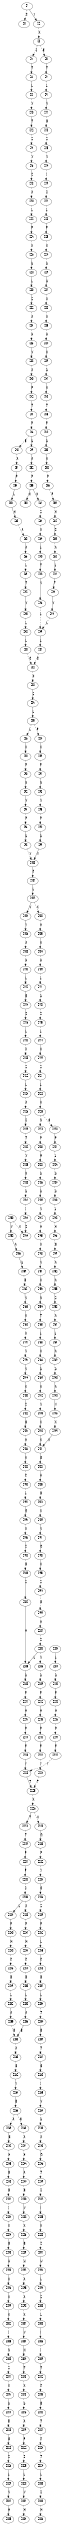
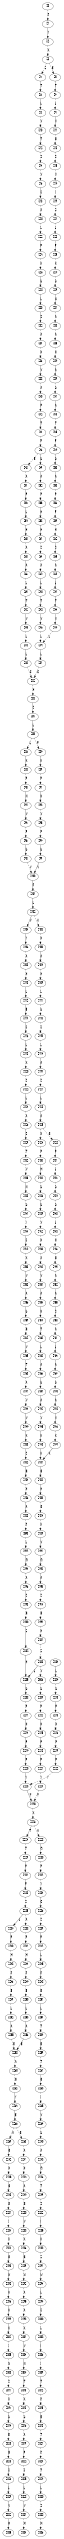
  strict digraph {
    fontname="Patrick Hand"
    node [fontname="Patrick Hand"]
    edge [fontname="Patrick Hand" style=dashed]
    S0
    S1
    S2
    S3
    S4
    S5
    S6
    S7
    S8
    S9
    S10
    S11
    S12
    S13
    S14
    S15
    S16
    S17
    S18
    S19
    S20
    S21
    S22
    S23
    S24
    S25
    S26
    S27
    S28
    S29
    S30
    S31
    S32
    S33
    S34
    S35
    S36
    S37
    S38
    S39
    S40
    S41
    S42
    S43
    S44
    S45
    S46
    S47
    S48
    S49
    S50
    S51
    S52
    S53
    S54
    S55
    S56
    S57
    S58
    S59
    S60
    S61
    S62
    S63
    S64
    S65
    S66
    S67
    S68
    S69
    S70
    S71
    S72
    S73
    S74
    S75
    S76
    S77
    S78
    S79
    S80
    S81
    S82
    S83
    S84
    S85
    S86
    S87
    S88
    S89
    S90
    S91
    S92
    S93
    S94
    S95
    S96
    S97
    S98
    S99
    S100
    S101
    S102
    S103
    S104
    S105
    S106
    S107
    S108
    S109
    S110
    S111
    S112
    S113
    S114
    S115
    S116
    S117
    S118
    S119
    S120
    S121
    S122
    S123
    S124
    S125
    S126
    S127
    S128
    S129
    S130
    S131
    S132
    S133
    S134
    S135
    S136
    S137
    S138
    S139
    S140
    S141
    S142
    S143
    S144
    S145
    S146
    S147
    S148
    S149
    S150
    S151
    S152
    S153
    S154
    S155
    S156
    S157
    S158
    S159
    S160
    S161
    S162
    S163
    S164
    S165
    S166
    S167
    S168
    S169
    S170
    S171
    S172
    S173
    S174
    S175
    S176
    S177
    S178
    S179
    S180
    S181
    S182
    S183
    S184
    S185
    S186
    S187
    S188
    S189
-   S190
+   S190 [label=S590]
    S191
    S192
    S193
    S194
    S195
    S196
    S197
    S198
    S199
    S200
    S201
    S202
    S203
    S205
-   S206
+   S206 [label=S506]
    S204
    S207
    S208
    S209
    S210
    S211
    S212
    S213
    S214
    S215
    S216
    S217
    S218
    S219
    S220
    S221
    S222
    S223
    S224
    S225
    S226
    S227
    S228
    S229
    S230
    S231
    S232
    S233
    S234
    S235
    S236
    S237
    S238
    S239
    S240
    S241
    S242
    S243
    S244
    S245
    S246
    S247
    S248
    S249
    S250
    S251
    S252
    S253
    S254
    S255
    S256
    S257
    S258
    S259
    S260
    S261
    S262
    S263
    S264
    S265
    S266
    S267
    S268
    S269
    S270
    S271
    S272
    S273
    S274
    S275
    S276
    S277
    S278
    S279
    S280
    S281
    S282
    S283
    S284
    S285
    S286
    S287
    S288
    S289
    S290
-   S291 [label=S391]
+   S291
    S292
    S293
    S294
    S295
    S296
    S297
    S298
    S299
    S300
    S301
    S302
    S303
    S304
    S305
    S306
    S307
    S308
    S309
    S310
    S311
    S312
    S313
    S314
    S315
    S316
    S317
    S318
    S319
    S320
    S321
    S322
    S323
    S324
    S325
    S326
    S327
    S328
    S329
    S330
    S331
    S332
    S333
    S334
    S335
    S336
-   S1 -> S0 [label=R]
+   S0 -> S1 [label=R]
    S1 -> S2 [label=Y style=solid]
    S2 -> S3 [label=K]
    S3 -> S4 [label=S]
    S3 -> S5 [label=E]
    S4 -> S6 [label=T style=solid]
    S5 -> S7 [label=T style=solid]
    S6 -> S8 [label=L style=solid]
    S7 -> S9 [label=L]
    S8 -> S10 [label=V]
    S9 -> S11 [label=V style=solid]
    S10 -> S12 [label=T style=solid]
    S11 -> S13 [label=G]
    S12 -> S14 [label=S]
    S13 -> S15 [label=S]
    S14 -> S16 [label=V]
    S15 -> S17 [label=V]
    S16 -> S18 [label=S style=solid]
    S17 -> S19 [label=I]
    S18 -> S20 [label=A]
    S19 -> S21 [label=S]
    S20 -> S22 [label=L]
    S21 -> S23 [label=L]
    S22 -> S24 [label=F style=solid]
    S23 -> S25 [label=F style=solid]
    S24 -> S26 [label=K]
    S25 -> S27 [label=K]
    S26 -> S28 [label=D style=solid]
    S27 -> S29 [label=D]
    S28 -> S30 [label=L style=solid]
    S29 -> S31 [label=W style=solid]
    S30 -> S32 [label=S style=solid]
    S31 -> S33 [label=A]
    S32 -> S34 [label=A]
    S33 -> S35 [label=A]
    S34 -> S36 [label=H]
    S35 -> S37 [label=H]
    S36 -> S38 [label=V style=solid]
    S37 -> S39 [label=A style=solid]
    S38 -> S40 [label=A]
    S39 -> S41 [label=D]
    S40 -> S42 [label=P style=solid]
    S41 -> S43 [label=A style=solid]
    S42 -> S44 [label=T style=solid]
    S43 -> S45 [label=T]
    S44 -> S46 [label=F]
    S45 -> S47 [label=F]
    S46 -> S48 [label=E]
    S46 -> S49 [label=D style=solid]
    S47 -> S50 [label=D style=solid]
    S48 -> S51 [label=A]
    S49 -> S52 [label=A style=solid]
    S50 -> S53 [label=A style=solid]
    S51 -> S54 [label=P style=solid]
    S52 -> S55 [label=P]
    S53 -> S56 [label=P]
    S54 -> S57 [label=L style=solid]
    S55 -> S58 [label=H style=solid]
    S56 -> S59 [label=F]
    S57 -> S60 [label=H style=solid]
-   S55 -> S61 [label=H style=solid]
+   S58 -> S61 [label=H style=solid]
    S59 -> S62 [label=H]
    S60 -> S63 [label=A]
    S61 -> S64 [label=S]
    S62 -> S65 [label=S style=solid]
    S63 -> S66 [label=A style=solid]
    S64 -> S67 [label=A]
    S65 -> S68 [label=A]
    S66 -> S69 [label=L]
    S67 -> S70 [label=L style=solid]
    S68 -> S71 [label=L style=solid]
    S69 -> S72 [label=T style=solid]
    S70 -> S73 [label=T style=solid]
    S71 -> S74 [label=T style=solid]
    S72 -> S75 [label=V style=solid]
    S73 -> S76 [label=V style=solid]
    S74 -> S77 [label=V style=solid]
    S75 -> S78 [label=L]
    S76 -> S79 [label=L]
    S77 -> S79 [label=L]
    S78 -> S80 [label=L style=solid]
    S79 -> S81 [label=L style=solid]
    S80 -> S82 [label=C]
    S81 -> S82 [label=C]
    S82 -> S83 [label=H]
    S83 -> S84 [label=S style=solid]
    S84 -> S85 [label=L style=solid]
    S85 -> S86 [label=L]
    S85 -> S87 [label=F]
    S86 -> S88 [label=K style=solid]
    S87 -> S89 [label=K style=solid]
    S88 -> S90 [label=F]
    S89 -> S91 [label=F]
    S90 -> S92 [label=N style=solid]
    S91 -> S93 [label=N style=solid]
    S92 -> S94 [label=V style=solid]
    S93 -> S95 [label=V]
    S94 -> S96 [label=P]
    S95 -> S97 [label=P]
    S96 -> S98 [label=D style=solid]
    S97 -> S99 [label=D style=solid]
    S98 -> S100 [label=V]
    S99 -> S100 [label=V style=solid]
    S100 -> S101 [label=R style=solid]
    S101 -> S102 [label=L style=solid]
    S102 -> S103 [label=K]
    S102 -> S104 [label=V style=solid]
    S103 -> S105 [label=H]
    S104 -> S106 [label=Y style=solid]
    S105 -> S107 [label=A style=solid]
    S106 -> S108 [label=A]
    S107 -> S109 [label=H]
    S108 -> S110 [label=H]
    S109 -> S111 [label=L]
    S110 -> S112 [label=L style=solid]
    S111 -> S113 [label=D]
    S112 -> S114 [label=E style=solid]
    S113 -> S115 [label=S]
    S114 -> S116 [label=S style=solid]
    S115 -> S117 [label=L]
    S116 -> S118 [label=L style=solid]
    S117 -> S119 [label=A style=solid]
    S118 -> S120 [label=K]
    S119 -> S121 [label=S]
    S120 -> S122 [label=S]
    S121 -> S123 [label=L style=solid]
    S122 -> S124 [label=L style=solid]
    S123 -> S125 [label=A style=solid]
    S124 -> S126 [label=A]
    S125 -> S127 [label=N]
    S125 -> S128 [label=G]
    S126 -> S129 [label=S style=solid]
    S127 -> S130 [label=P]
    S128 -> S131 [label=P style=solid]
    S129 -> S132 [label=T]
    S130 -> S133 [label=M style=solid]
    S131 -> S134 [label=L]
    S132 -> S135 [label=V]
    S133 -> S136 [label=D]
    S134 -> S137 [label=D]
    S135 -> S138 [label=N style=solid]
    S136 -> S139 [label=D style=solid]
    S137 -> S140 [label=D]
    S138 -> S141 [label=D]
    S139 -> S142 [label=V]
    S140 -> S143 [label=L]
    S141 -> S144 [label=I]
    S142 -> S145 [label=H]
    S143 -> S146 [label=H]
    S144 -> S147 [label=S style=solid]
    S145 -> S148 [label=A]
    S146 -> S149 [label=G]
-   S150 -> S147 [label=K]
+   S147 -> S150 [label=K]
    S148 -> S151 [label=V style=solid]
    S149 -> S152 [label=A]
    S150 -> S153 [label=V style=solid]
    S151 -> S154 [label=A style=solid]
    S152 -> S155 [label=A style=solid]
    S153 -> S156 [label=A style=solid]
    S154 -> S157 [label=N style=solid]
    S155 -> S158 [label=S style=solid]
    S156 -> S159 [label=D style=solid]
    S157 -> S160 [label=T style=solid]
    S158 -> S161 [label=A]
    S159 -> S162 [label=G]
    S160 -> S163 [label=L style=solid]
    S161 -> S164 [label=L style=solid]
    S162 -> S165 [label=V style=solid]
    S163 -> S166 [label=A style=solid]
    S164 -> S167 [label=A style=solid]
-   S165 -> S168 [label=A style=solid]
+   S165 -> S168 [label=T style=solid]
    S166 -> S169 [label=D style=solid]
    S167 -> S170 [label=D]
    S168 -> S171 [label=A]
    S169 -> S172 [label=A style=solid]
    S170 -> S173 [label=A style=solid]
    S171 -> S174 [label=V]
    S172 -> S175 [label=V]
    S173 -> S176 [label=V style=solid]
    S174 -> S177 [label=V style=solid]
    S175 -> S178 [label=K style=solid]
    S176 -> S179 [label=K]
    S177 -> S180 [label=K style=solid]
    S178 -> S181 [label=K style=solid]
    S179 -> S181 [label=K style=solid]
    S180 -> S182 [label=S style=solid]
    S181 -> S183 [label=G style=solid]
    S182 -> S184 [label=G style=solid]
    S183 -> S185 [label=H style=solid]
    S184 -> S186 [label=H]
    S185 -> S187 [label=G]
    S186 -> S188 [label=A style=solid]
    S187 -> S189 [label=K]
    S188 -> S190 [label=R]
    S189 -> S191 [label=V style=solid]
    S190 -> S192 [label=L]
    S191 -> S193 [label=Q style=solid]
    S192 -> S194 [label=Q style=solid]
    S193 -> S195 [label=A style=solid]
    S194 -> S196 [label=A]
    S195 -> S197 [label=S]
    S196 -> S198 [label=S style=solid]
    S197 -> S199 [label=G]
    S198 -> S200 [label=G]
    S199 -> S201 [label=H]
    S200 -> S202 [label=S style=solid]
    S201 -> S203 [label=S]
    S202 -> S205 [label=H style=solid]
    S203 -> S205 [label=L style=solid]
    S203 -> S206 [label=V]
    S205 -> S208 [label=D style=solid]
    S206 -> S209 [label=D]
    S204 -> S207 [label=L style=solid]
    S207 -> S210 [label=D]
    S208 -> S211 [label=F]
    S209 -> S212 [label=F]
    S210 -> S213 [label=F style=solid]
    S211 -> S214 [label=H style=solid]
    S212 -> S215 [label=H style=solid]
    S213 -> S216 [label=H]
    S214 -> S217 [label=P style=solid]
    S215 -> S218 [label=P style=solid]
    S216 -> S219 [label=P]
    S217 -> S220 [label=F style=solid]
    S218 -> S221 [label=F style=solid]
    S219 -> S222 [label=F style=solid]
    S220 -> S223 [label=Y style=solid]
    S221 -> S224 [label=Y]
    S222 -> S223 [label=Y]
    S223 -> S225 [label=T style=solid]
    S224 -> S225 [label=T]
    S225 -> S226 [label=K]
    S226 -> S227 [label=T style=solid]
    S226 -> S228 [label=A]
    S227 -> S229 [label=T]
    S228 -> S230 [label=Q style=solid]
    S229 -> S231 [label=P style=solid]
    S230 -> S232 [label=P]
    S231 -> S233 [label=F style=solid]
    S232 -> S234 [label=Y]
    S233 -> S235 [label=S]
    S234 -> S236 [label=C style=solid]
    S235 -> S237 [label=L style=solid]
    S235 -> S238 [label=A]
    S236 -> S239 [label=S]
    S237 -> S240 [label=F style=solid]
    S238 -> S241 [label=F]
    S239 -> S242 [label=F style=solid]
    S240 -> S243 [label=M]
    S241 -> S244 [label=M]
    S242 -> S245 [label=L style=solid]
    S243 -> S246 [label=R]
    S244 -> S247 [label=R]
    S245 -> S248 [label=R style=solid]
    S246 -> S249 [label=E]
    S247 -> S250 [label=E]
    S248 -> S251 [label=E]
    S249 -> S252 [label=L]
    S250 -> S253 [label=L style=solid]
    S251 -> S254 [label=L style=solid]
    S252 -> S255 [label=A style=solid]
    S253 -> S256 [label=A style=solid]
    S254 -> S257 [label=T]
    S255 -> S258 [label=E]
    S256 -> S258 [label=E style=solid]
    S257 -> S259 [label=E style=solid]
    S258 -> S260 [label=A]
    S259 -> S261 [label=T]
    S260 -> S262 [label=G]
    S261 -> S263 [label=G style=solid]
    S262 -> S264 [label=Y style=solid]
    S263 -> S265 [label=I]
    S264 -> S266 [label=E style=solid]
    S265 -> S267 [label=V style=solid]
    S266 -> S268 [label=G]
    S266 -> S269 [label=A]
    S267 -> S270 [label=D]
    S268 -> S271 [label=A]
    S269 -> S272 [label=G style=solid]
    S270 -> S273 [label=A]
    S271 -> S274 [label=H]
    S272 -> S275 [label=H]
    S273 -> S276 [label=Q style=solid]
    S274 -> S277 [label=A style=solid]
    S275 -> S278 [label=G style=solid]
    S276 -> S279 [label=T]
    S277 -> S280 [label=G]
    S278 -> S281 [label=G]
    S279 -> S282 [label=S]
    S280 -> S283 [label=V style=solid]
    S281 -> S284 [label=I]
    S282 -> S285 [label=I style=solid]
    S283 -> S286 [label=K]
    S284 -> S287 [label=K]
    S285 -> S288 [label=K style=solid]
    S286 -> S289 [label=G style=solid]
    S287 -> S290 [label=G style=solid]
    S288 -> S291 [label=S]
    S289 -> S292 [label=W]
    S290 -> S293 [label=W style=solid]
    S291 -> S294 [label=W style=solid]
    S292 -> S295 [label=A]
    S293 -> S296 [label=A style=solid]
    S294 -> S297 [label=L style=solid]
    S295 -> S298 [label=A]
    S296 -> S299 [label=A style=solid]
    S297 -> S300 [label=S style=solid]
    S298 -> S301 [label=K]
    S299 -> S302 [label=K style=solid]
    S300 -> S303 [label=L]
    S301 -> S304 [label=V style=solid]
    S302 -> S305 [label=I]
    S303 -> S306 [label=I style=solid]
    S304 -> S307 [label=N style=solid]
    S305 -> S308 [label=N]
    S306 -> S309 [label=I]
    S307 -> S310 [label=T style=solid]
    S308 -> S311 [label=S]
    S309 -> S312 [label=T style=solid]
    S310 -> S313 [label=K]
    S311 -> S314 [label=K]
    S312 -> S315 [label=R]
    S313 -> S316 [label=D]
    S314 -> S317 [label=D style=solid]
    S315 -> S318 [label=E style=solid]
    S316 -> S319 [label=A]
    S317 -> S320 [label=E]
    S318 -> S321 [label=T]
    S319 -> S322 [label=P style=solid]
    S320 -> S323 [label=G style=solid]
    S321 -> S324 [label=R]
    S322 -> S325 [label=S]
    S323 -> S326 [label=S style=solid]
    S324 -> S327 [label=T]
    S325 -> S328 [label=L style=solid]
    S326 -> S329 [label=L style=solid]
    S327 -> S330 [label=L style=solid]
    S328 -> S331 [label=V style=solid]
    S329 -> S332 [label=V style=solid]
    S330 -> S333 [label=S]
    S331 -> S334 [label=M]
    S332 -> S335 [label=M style=solid]
    S333 -> S336 [label=M]
  }
